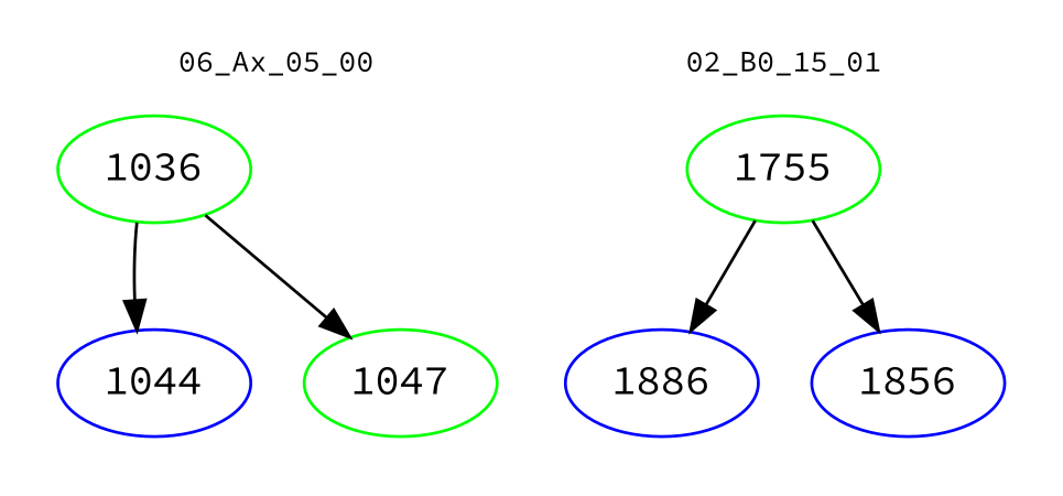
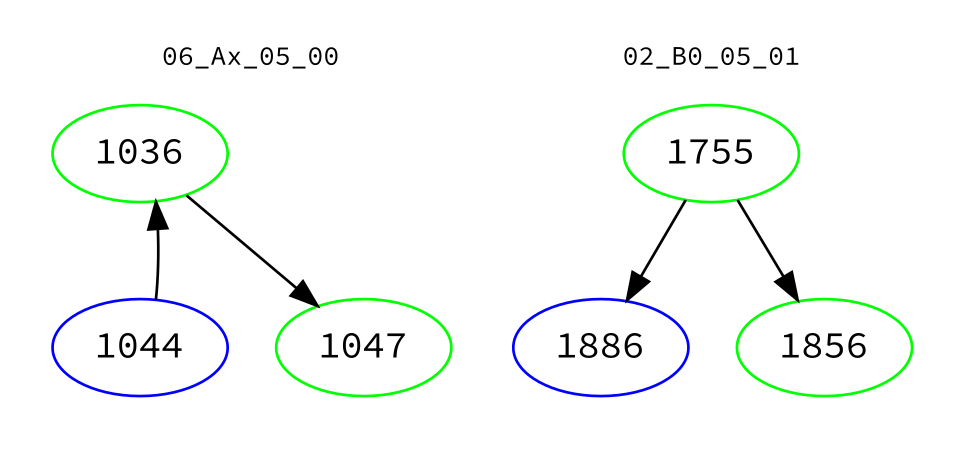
  digraph {
    fontname="Source Code Pro"
    node [color=green fontname="Source Code Pro"]
    edge [color=black fontname="Source Code Pro"]
    n1 [label=1036]
    n2 [color=blue label=1044]
    n3 [label=1047]
    n4 [label=1755]
    n5 [color=blue label=1886]
-   n6 [color=blue label=1856]
+   n6 [label=1856]
    subgraph cluster_1 {
      color=white
      fontsize=10
      label="06_Ax_05_00"
      n1
      n2
      n3
    }
    subgraph cluster_2 {
      color=white
      fontsize=10
-     label="02_B0_15_01"
+     label="02_B0_05_01"
      n4
      n5
      n6
    }
-   n1 -> n2
+   n2 -> n1
    n1 -> n3
    n4 -> n5
    n4 -> n6
  }
